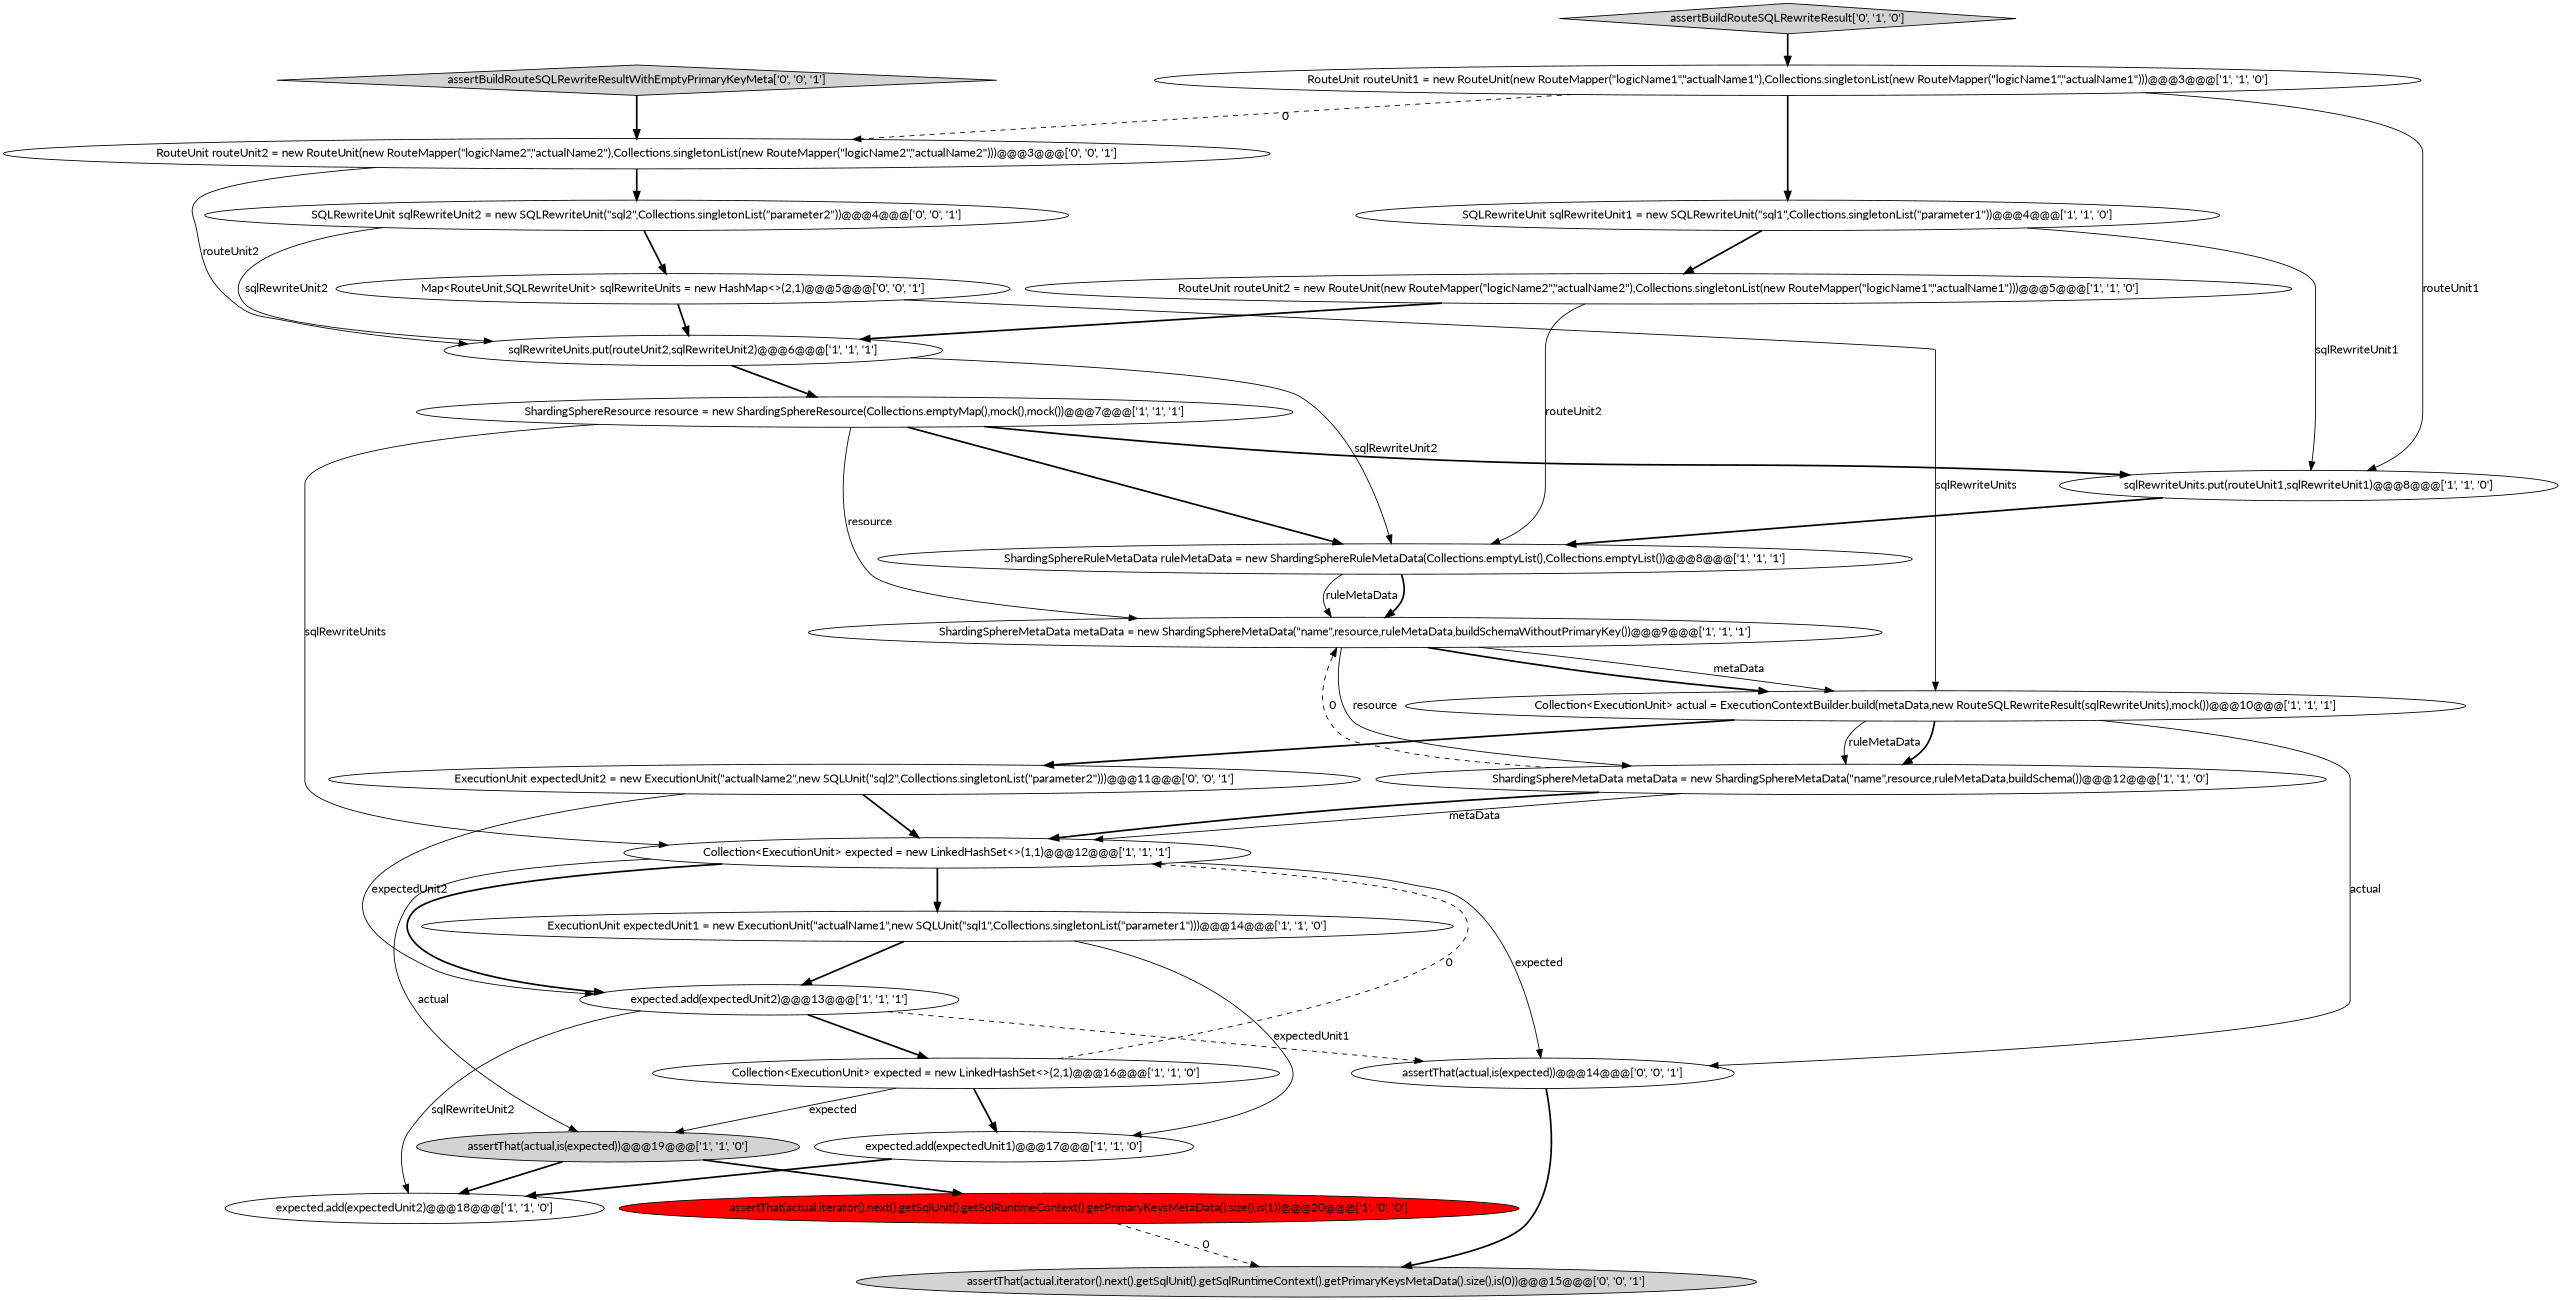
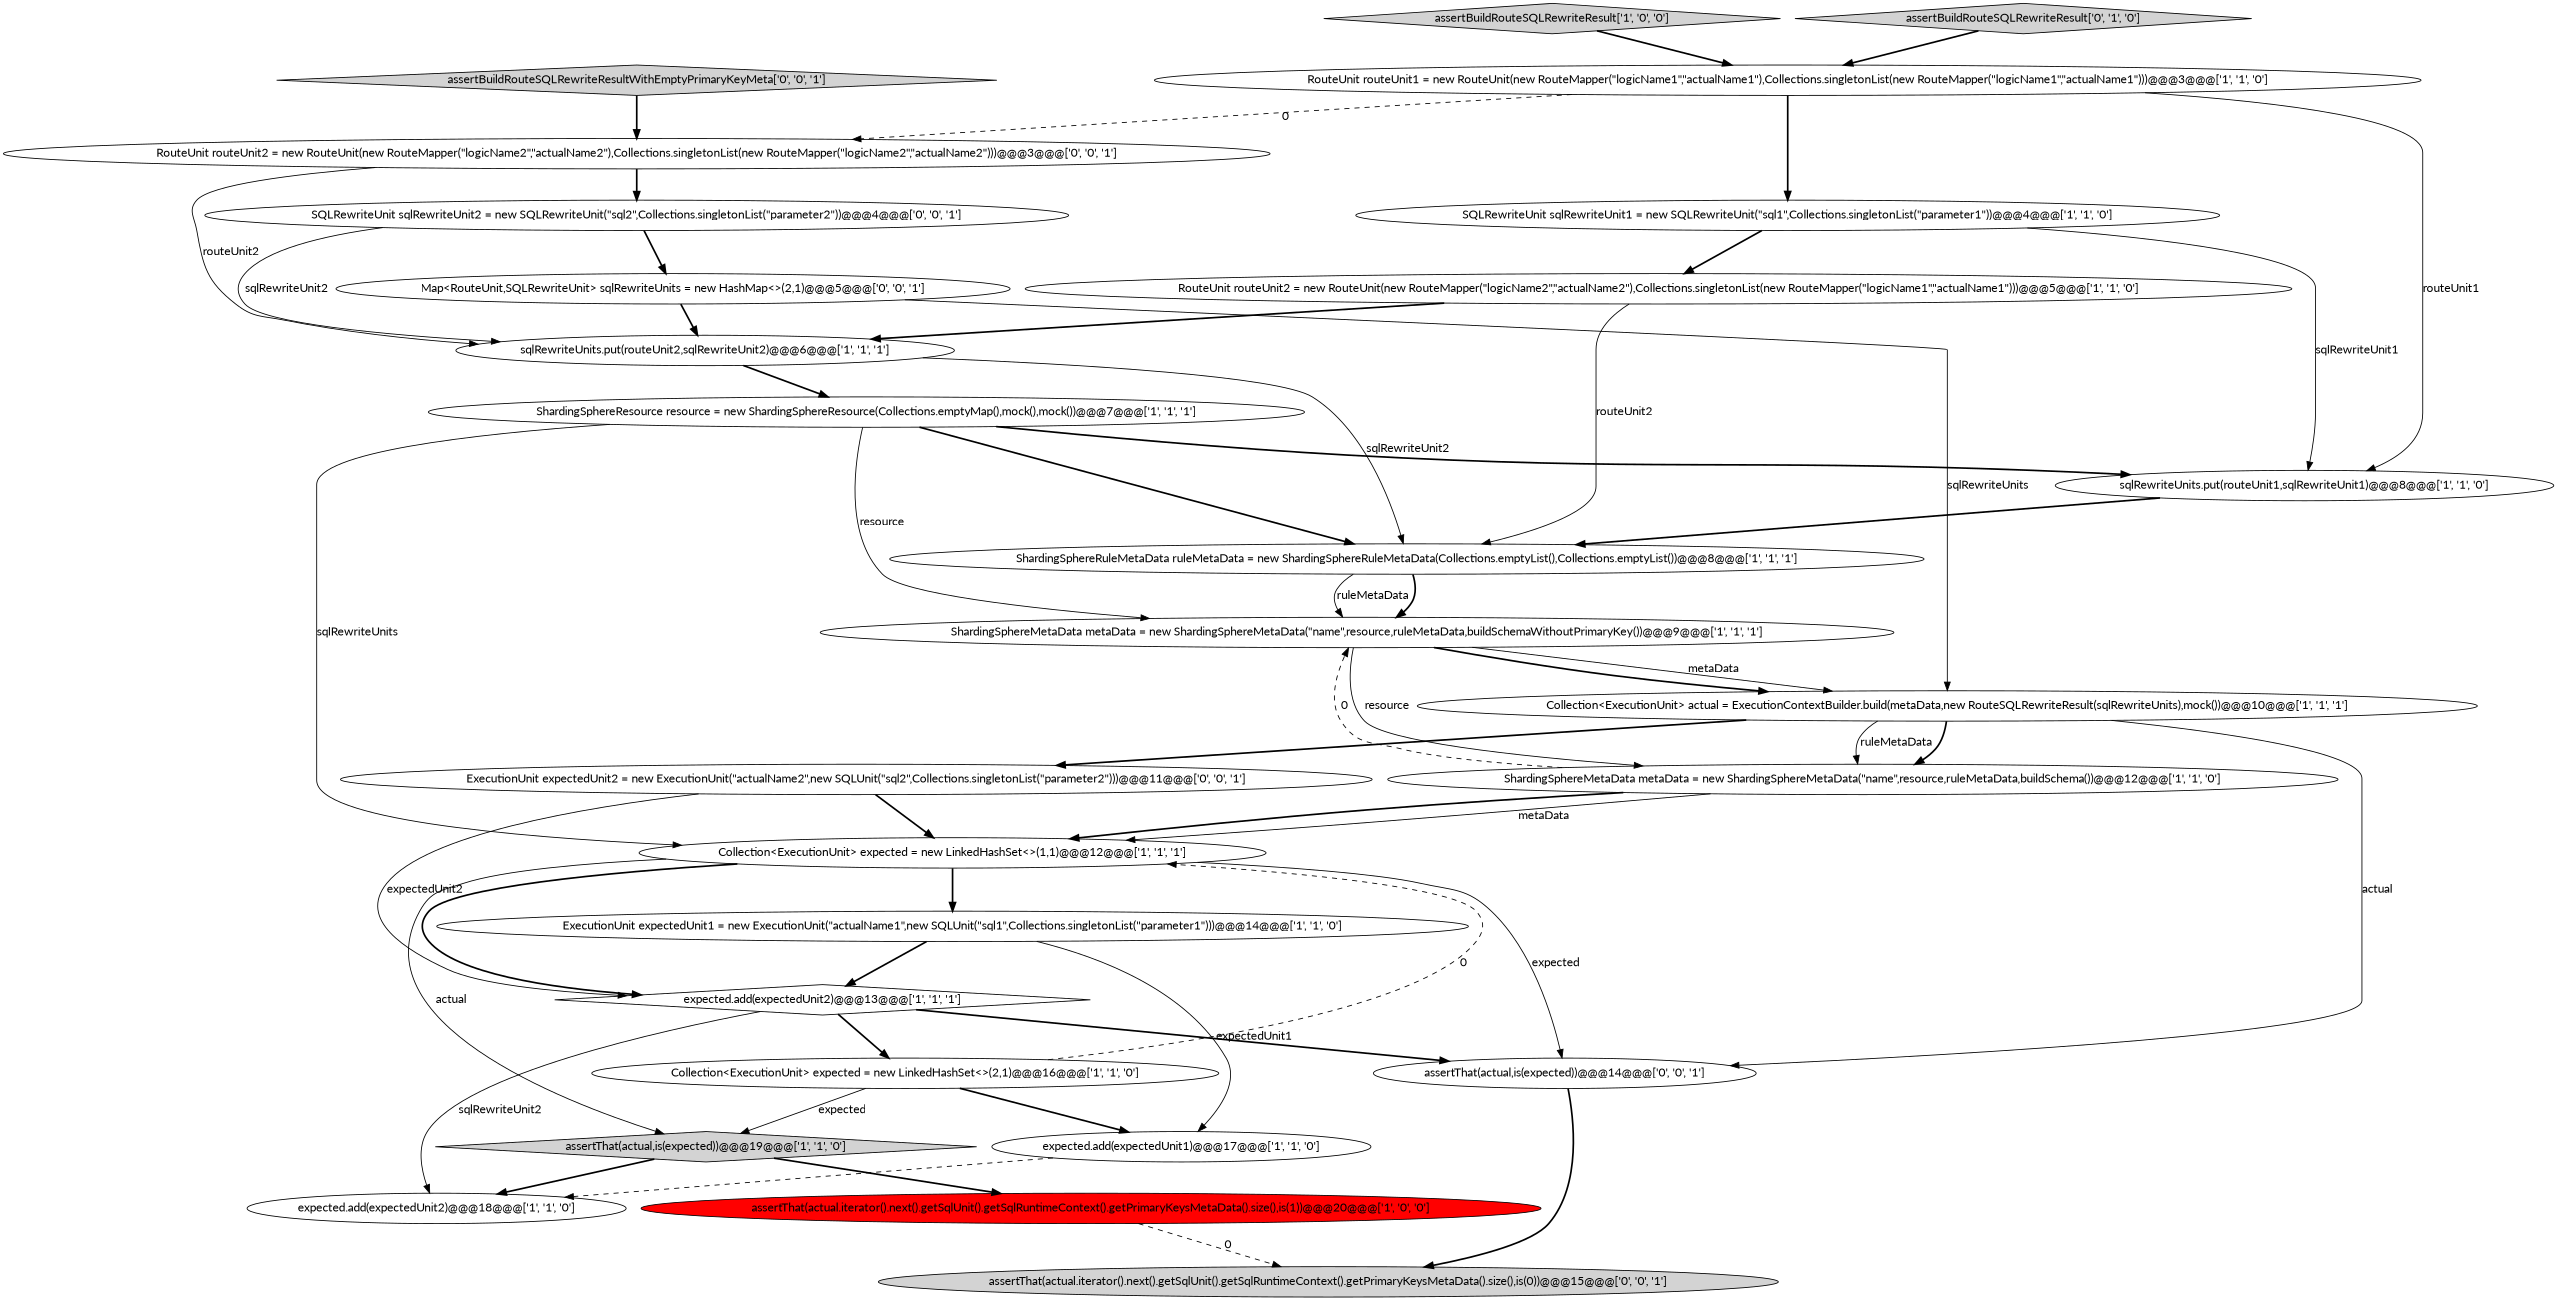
  digraph {
    fontname=Lato
    node [fillcolor=white fontname=Lato shape=ellipse style=filled]
    edge [fontname=Lato style=bold]
    n1 [label="ShardingSphereResource resource = new ShardingSphereResource(Collections.emptyMap(),mock(),mock())@@@7@@@['1', '1', '1']"]
    n2 [label="Collection<ExecutionUnit> expected = new LinkedHashSet<>(1,1)@@@12@@@['1', '1', '1']"]
    n3 [label="ShardingSphereMetaData metaData = new ShardingSphereMetaData(\"name\",resource,ruleMetaData,buildSchemaWithoutPrimaryKey())@@@9@@@['1', '1', '1']"]
    n4 [label="ShardingSphereRuleMetaData ruleMetaData = new ShardingSphereRuleMetaData(Collections.emptyList(),Collections.emptyList())@@@8@@@['1', '1', '1']"]
    n5 [label="sqlRewriteUnits.put(routeUnit1,sqlRewriteUnit1)@@@8@@@['1', '1', '0']"]
-   n6 [fillcolor=lightgray label="assertThat(actual,is(expected))@@@19@@@['1', '1', '0']"]
-   n7 [label="expected.add(expectedUnit2)@@@13@@@['1', '1', '1']"]
+   n6 [fillcolor=lightgray label="assertThat(actual,is(expected))@@@19@@@['1', '1', '0']" shape=diamond]
+   n7 [label="expected.add(expectedUnit2)@@@13@@@['1', '1', '1']" shape=diamond]
    n8 [label="assertThat(actual,is(expected))@@@14@@@['0', '0', '1']"]
    n9 [label="ExecutionUnit expectedUnit1 = new ExecutionUnit(\"actualName1\",new SQLUnit(\"sql1\",Collections.singletonList(\"parameter1\")))@@@14@@@['1', '1', '0']"]
    n10 [label="ShardingSphereMetaData metaData = new ShardingSphereMetaData(\"name\",resource,ruleMetaData,buildSchema())@@@12@@@['1', '1', '0']"]
    n11 [label="Collection<ExecutionUnit> actual = ExecutionContextBuilder.build(metaData,new RouteSQLRewriteResult(sqlRewriteUnits),mock())@@@10@@@['1', '1', '1']"]
    n12 [fillcolor=red label="assertThat(actual.iterator().next().getSqlUnit().getSqlRuntimeContext().getPrimaryKeysMetaData().size(),is(1))@@@20@@@['1', '0', '0']"]
    n13 [label="expected.add(expectedUnit2)@@@18@@@['1', '1', '0']"]
    n14 [fillcolor=lightgray label="assertThat(actual.iterator().next().getSqlUnit().getSqlRuntimeContext().getPrimaryKeysMetaData().size(),is(0))@@@15@@@['0', '0', '1']"]
    n15 [label="Collection<ExecutionUnit> expected = new LinkedHashSet<>(2,1)@@@16@@@['1', '1', '0']"]
    n16 [label="expected.add(expectedUnit1)@@@17@@@['1', '1', '0']"]
    n17 [label="ExecutionUnit expectedUnit2 = new ExecutionUnit(\"actualName2\",new SQLUnit(\"sql2\",Collections.singletonList(\"parameter2\")))@@@11@@@['0', '0', '1']"]
    n18 [label="RouteUnit routeUnit1 = new RouteUnit(new RouteMapper(\"logicName1\",\"actualName1\"),Collections.singletonList(new RouteMapper(\"logicName1\",\"actualName1\")))@@@3@@@['1', '1', '0']"]
    n19 [label="RouteUnit routeUnit2 = new RouteUnit(new RouteMapper(\"logicName2\",\"actualName2\"),Collections.singletonList(new RouteMapper(\"logicName2\",\"actualName2\")))@@@3@@@['0', '0', '1']"]
    n20 [label="SQLRewriteUnit sqlRewriteUnit1 = new SQLRewriteUnit(\"sql1\",Collections.singletonList(\"parameter1\"))@@@4@@@['1', '1', '0']"]
    n21 [label="sqlRewriteUnits.put(routeUnit2,sqlRewriteUnit2)@@@6@@@['1', '1', '1']"]
    n22 [label="SQLRewriteUnit sqlRewriteUnit2 = new SQLRewriteUnit(\"sql2\",Collections.singletonList(\"parameter2\"))@@@4@@@['0', '0', '1']"]
    n23 [label="RouteUnit routeUnit2 = new RouteUnit(new RouteMapper(\"logicName2\",\"actualName2\"),Collections.singletonList(new RouteMapper(\"logicName1\",\"actualName1\")))@@@5@@@['1', '1', '0']"]
    n24 [label="Map<RouteUnit,SQLRewriteUnit> sqlRewriteUnits = new HashMap<>(2,1)@@@5@@@['0', '0', '1']"]
+   n25 [fillcolor=lightgray label="assertBuildRouteSQLRewriteResult['1', '0', '0']" shape=diamond]
    n26 [fillcolor=lightgray label="assertBuildRouteSQLRewriteResultWithEmptyPrimaryKeyMeta['0', '0', '1']" shape=diamond]
    n27 [fillcolor=lightgray label="assertBuildRouteSQLRewriteResult['0', '1', '0']" shape=diamond]
    n1 -> n2 [label=sqlRewriteUnits style=solid]
    n1 -> n3 [label=resource style=solid]
    n1 -> n4
    n1 -> n5
    n2 -> n6 [label=actual style=solid]
    n2 -> n7
    n2 -> n8 [label=expected style=solid]
    n2 -> n9
    n3 -> n10 [label=resource style=solid]
    n3 -> n11 [label=metaData style=solid]
    n3 -> n11
    n4 -> n3
    n4 -> n3 [label=ruleMetaData style=solid]
    n5 -> n4
    n6 -> n12
    n6 -> n13
-   n7 -> n8 [style=dashed]
+   n7 -> n8
    n7 -> n13 [label=sqlRewriteUnit2 style=solid]
    n7 -> n15
    n8 -> n14
    n9 -> n7
    n9 -> n16 [label=expectedUnit1 style=solid]
    n10 -> n2 [label=metaData style=solid]
    n10 -> n2
    n10 -> n3 [label=0 style=dashed]
    n11 -> n8 [label=actual style=solid]
    n11 -> n10
    n11 -> n10 [label=ruleMetaData style=solid]
    n11 -> n17
    n12 -> n14 [label=0 style=dashed]
    n15 -> n2 [label=0 style=dashed]
    n15 -> n6 [label=expected style=solid]
    n15 -> n16
-   n16 -> n13
+   n16 -> n13 [style=dashed]
    n17 -> n2
    n17 -> n7 [label=expectedUnit2 style=solid]
    n18 -> n5 [label=routeUnit1 style=solid]
    n18 -> n19 [label=0 style=dashed]
    n18 -> n20
    n19 -> n21 [label=routeUnit2 style=solid]
    n19 -> n22
    n20 -> n5 [label=sqlRewriteUnit1 style=solid]
    n20 -> n23
    n21 -> n1
    n21 -> n4 [label=sqlRewriteUnit2 style=solid]
    n22 -> n21 [label=sqlRewriteUnit2 style=solid]
    n22 -> n24
    n23 -> n4 [label=routeUnit2 style=solid]
    n23 -> n21
    n24 -> n11 [label=sqlRewriteUnits style=solid]
    n24 -> n21
+   n25 -> n18
    n26 -> n19
    n27 -> n18
  }
